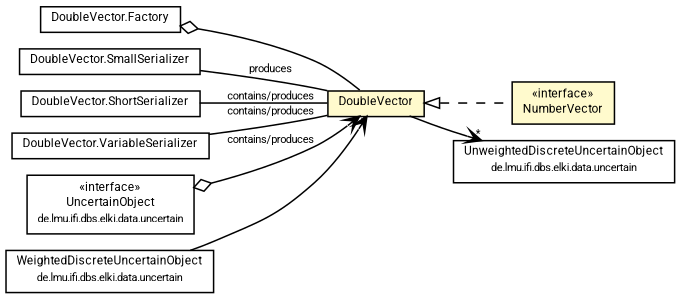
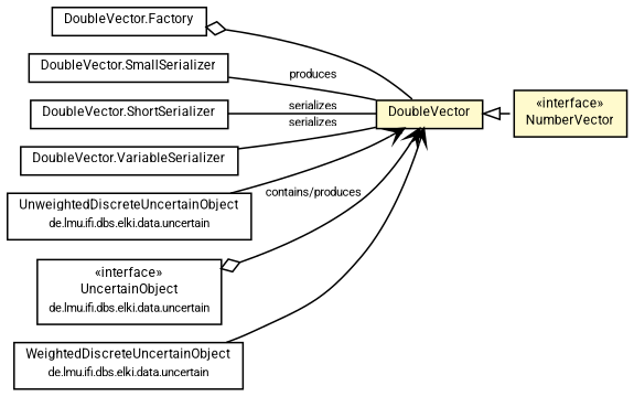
  digraph {
    nodesep=0.15
    rankdir=LR
    ranksep=0.25
    node [fontcolor=black fontname=Roboto fontsize=8 margin=0 shape=plaintext]
    edge [color=black fontname=Roboto fontsize=7 labelfontname=Roboto labelfontsize=7 weight=2 arrowhead=none]
    n1 [height=0 label=<<table title="de.lmu.ifi.dbs.elki.data.NumberVector" border="0" cellborder="1" cellspacing="0" cellpadding="2" bgcolor="LemonChiffon" href="NumberVector.html" target="_parent"> 		<tr><td><table border="0" cellspacing="0" cellpadding="1"> 		<tr><td align="center" balign="center"> &#171;interface&#187; </td></tr> 		<tr><td align="center" balign="center"> <font face="Roboto">NumberVector</font> </td></tr> 		</table></td></tr> 		</table>> width=0]
    n2 [height=0 label=<<table title="de.lmu.ifi.dbs.elki.data.DoubleVector" border="0" cellborder="1" cellspacing="0" cellpadding="2" bgcolor="lemonChiffon" href="DoubleVector.html" target="_parent"> 		<tr><td><table border="0" cellspacing="0" cellpadding="1"> 		<tr><td align="center" balign="center"> <font face="Roboto">DoubleVector</font> </td></tr> 		</table></td></tr> 		</table>> width=0]
    n3 [height=0 label=<<table title="de.lmu.ifi.dbs.elki.data.DoubleVector.Factory" border="0" cellborder="1" cellspacing="0" cellpadding="2" href="DoubleVector.Factory.html" target="_parent"> 		<tr><td><table border="0" cellspacing="0" cellpadding="1"> 		<tr><td align="center" balign="center"> <font face="Roboto">DoubleVector.Factory</font> </td></tr> 		</table></td></tr> 		</table>> width=0]
    n4 [height=0 label=<<table title="de.lmu.ifi.dbs.elki.data.DoubleVector.SmallSerializer" border="0" cellborder="1" cellspacing="0" cellpadding="2" href="DoubleVector.SmallSerializer.html" target="_parent"> 		<tr><td><table border="0" cellspacing="0" cellpadding="1"> 		<tr><td align="center" balign="center"> <font face="Roboto">DoubleVector.SmallSerializer</font> </td></tr> 		</table></td></tr> 		</table>> width=0]
    n5 [height=0 label=<<table title="de.lmu.ifi.dbs.elki.data.DoubleVector.ShortSerializer" border="0" cellborder="1" cellspacing="0" cellpadding="2" href="DoubleVector.ShortSerializer.html" target="_parent"> 		<tr><td><table border="0" cellspacing="0" cellpadding="1"> 		<tr><td align="center" balign="center"> <font face="Roboto">DoubleVector.ShortSerializer</font> </td></tr> 		</table></td></tr> 		</table>> width=0]
    n6 [height=0 label=<<table title="de.lmu.ifi.dbs.elki.data.DoubleVector.VariableSerializer" border="0" cellborder="1" cellspacing="0" cellpadding="2" href="DoubleVector.VariableSerializer.html" target="_parent"> 		<tr><td><table border="0" cellspacing="0" cellpadding="1"> 		<tr><td align="center" balign="center"> <font face="Roboto">DoubleVector.VariableSerializer</font> </td></tr> 		</table></td></tr> 		</table>> width=0]
    n7 [height=0 label=<<table title="de.lmu.ifi.dbs.elki.data.uncertain.UnweightedDiscreteUncertainObject" border="0" cellborder="1" cellspacing="0" cellpadding="2" href="uncertain/UnweightedDiscreteUncertainObject.html" target="_parent"> 		<tr><td><table border="0" cellspacing="0" cellpadding="1"> 		<tr><td align="center" balign="center"> <font face="Roboto">UnweightedDiscreteUncertainObject</font> </td></tr> 		<tr><td align="center" balign="center"> <font face="Roboto" point-size="7.0">de.lmu.ifi.dbs.elki.data.uncertain</font> </td></tr> 		</table></td></tr> 		</table>> width=0]
    n8 [height=0 label=<<table title="de.lmu.ifi.dbs.elki.data.uncertain.UncertainObject" border="0" cellborder="1" cellspacing="0" cellpadding="2" href="uncertain/UncertainObject.html" target="_parent"> 		<tr><td><table border="0" cellspacing="0" cellpadding="1"> 		<tr><td align="center" balign="center"> &#171;interface&#187; </td></tr> 		<tr><td align="center" balign="center"> <font face="Roboto">UncertainObject</font> </td></tr> 		<tr><td align="center" balign="center"> <font face="Roboto" point-size="7.0">de.lmu.ifi.dbs.elki.data.uncertain</font> </td></tr> 		</table></td></tr> 		</table>> width=0]
    n9 [height=0 label=<<table title="de.lmu.ifi.dbs.elki.data.uncertain.WeightedDiscreteUncertainObject" border="0" cellborder="1" cellspacing="0" cellpadding="2" href="uncertain/WeightedDiscreteUncertainObject.html" target="_parent"> 		<tr><td><table border="0" cellspacing="0" cellpadding="1"> 		<tr><td align="center" balign="center"> <font face="Roboto">WeightedDiscreteUncertainObject</font> </td></tr> 		<tr><td align="center" balign="center"> <font face="Roboto" point-size="7.0">de.lmu.ifi.dbs.elki.data.uncertain</font> </td></tr> 		</table></td></tr> 		</table>> width=0]
    n2 -> n1 [arrowtail=empty dir=back style=dashed weight=9 arrowhead=""]
    n3 -> n2 [arrowtail=ediamond dir=back weight=4]
    n4 -> n2 [label=produces]
-   n5 -> n2 [label="contains/produces"]
-   n6 -> n2 [label="contains/produces"]
-   n2 -> n7 [arrowhead=open headlabel="*" weight=1]
+   n5 -> n2 [label=serializes]
+   n6 -> n2 [label=serializes]
+   n7 -> n2 [arrowhead=open headlabel="*" weight=1]
    n8 -> n2 [arrowhead=open arrowtail=ediamond dir=both label="contains/produces" weight=3]
    n9 -> n2 [arrowhead=open headlabel="*" weight=1]
  }
